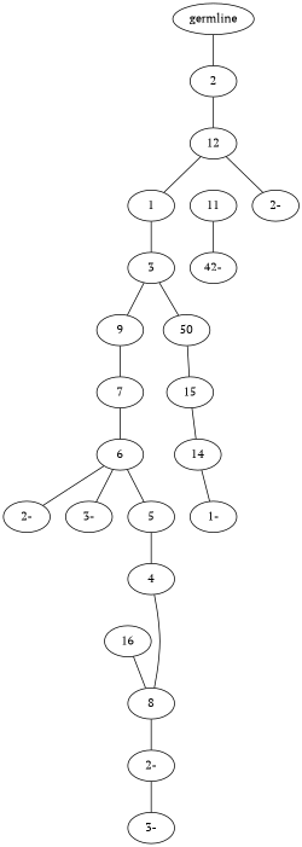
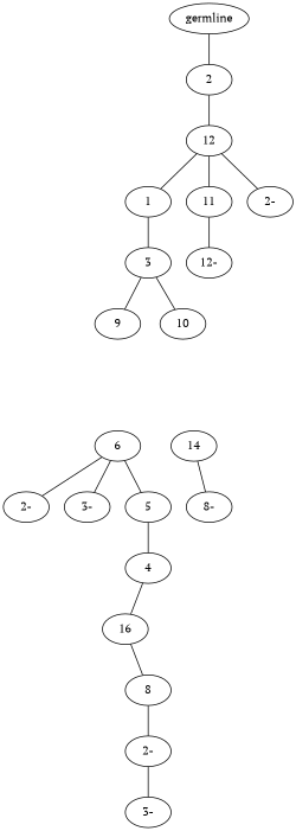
  graph {
    fontname="PT Serif"
    node [fontname="PT Serif"]
    edge [fontname="PT Serif"]
    n1 [label=germline]
    n2 [label=2]
    n3 [label=12]
    n4 [label=1]
    n5 [label=11]
    n6 [label="2-"]
    n7 [label=3]
-   n8 [label="42-"]
+   n8 [label="12-"]
    n9 [label=9]
-   n10 [label=50]
-   n11 [label=7]
+   n10 [label=10]
    n12 [label=6]
-   n13 [label=15]
    n14 [label="2-"]
    n15 [label="3-"]
    n16 [label=5]
    n17 [label=14]
-   n18 [label="1-"]
+   n18 [label="8-"]
    n19 [label=4]
    n20 [label=16]
    n21 [label=8]
    n22 [label="2-"]
    n23 [label="3-"]
    n1 -- n2
    n2 -- n3
    n3 -- n4
+   n3 -- n5
    n3 -- n6
    n4 -- n7
    n5 -- n8
    n7 -- n9
    n7 -- n10
-   n9 -- n11
-   n10 -- n13
-   n11 -- n12
    n12 -- n14
    n12 -- n15
    n12 -- n16
-   n13 -- n17
    n16 -- n19
    n17 -- n18
-   n19 -- n21
+   n19 -- n20
    n20 -- n21
    n21 -- n22
    n22 -- n23
  }
